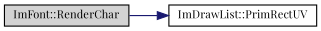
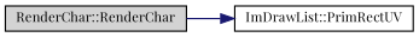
  digraph {
    rankdir=RL
    fontname="Playfair Display"
    node [color=black fontname="Playfair Display" fontsize=10 shape=record style=filled]
    n1 [fillcolor=white fontcolor=black height=0.2 label="ImDrawList::PrimRectUV" width=0.4]
-   n2 [fillcolor=lightgrey height=0.2 label="ImFont::RenderChar" width=0.4]
+   n2 [fillcolor=lightgrey height=0.2 label="RenderChar::RenderChar" width=0.4]
    n1 -> n2 [color=midnightblue dir=back fontname="Playfair Display" fontsize=10 labelfontname=Helvetica labelfontsize=10 style=solid]
  }
